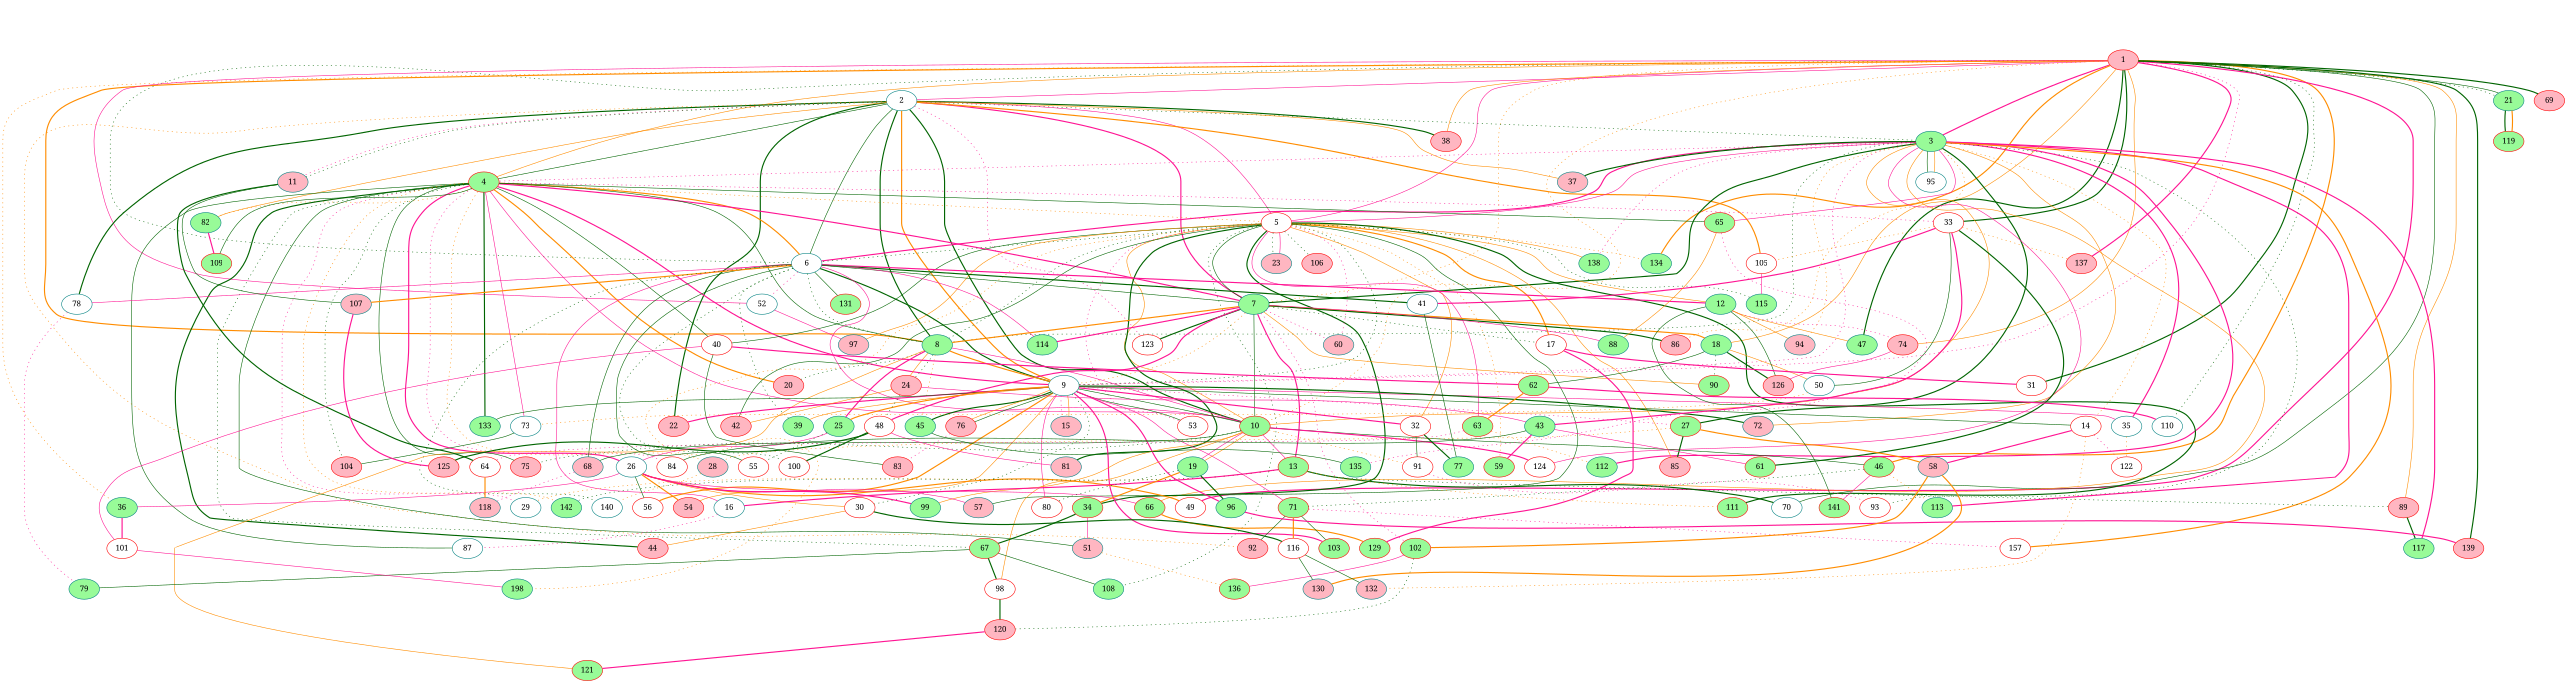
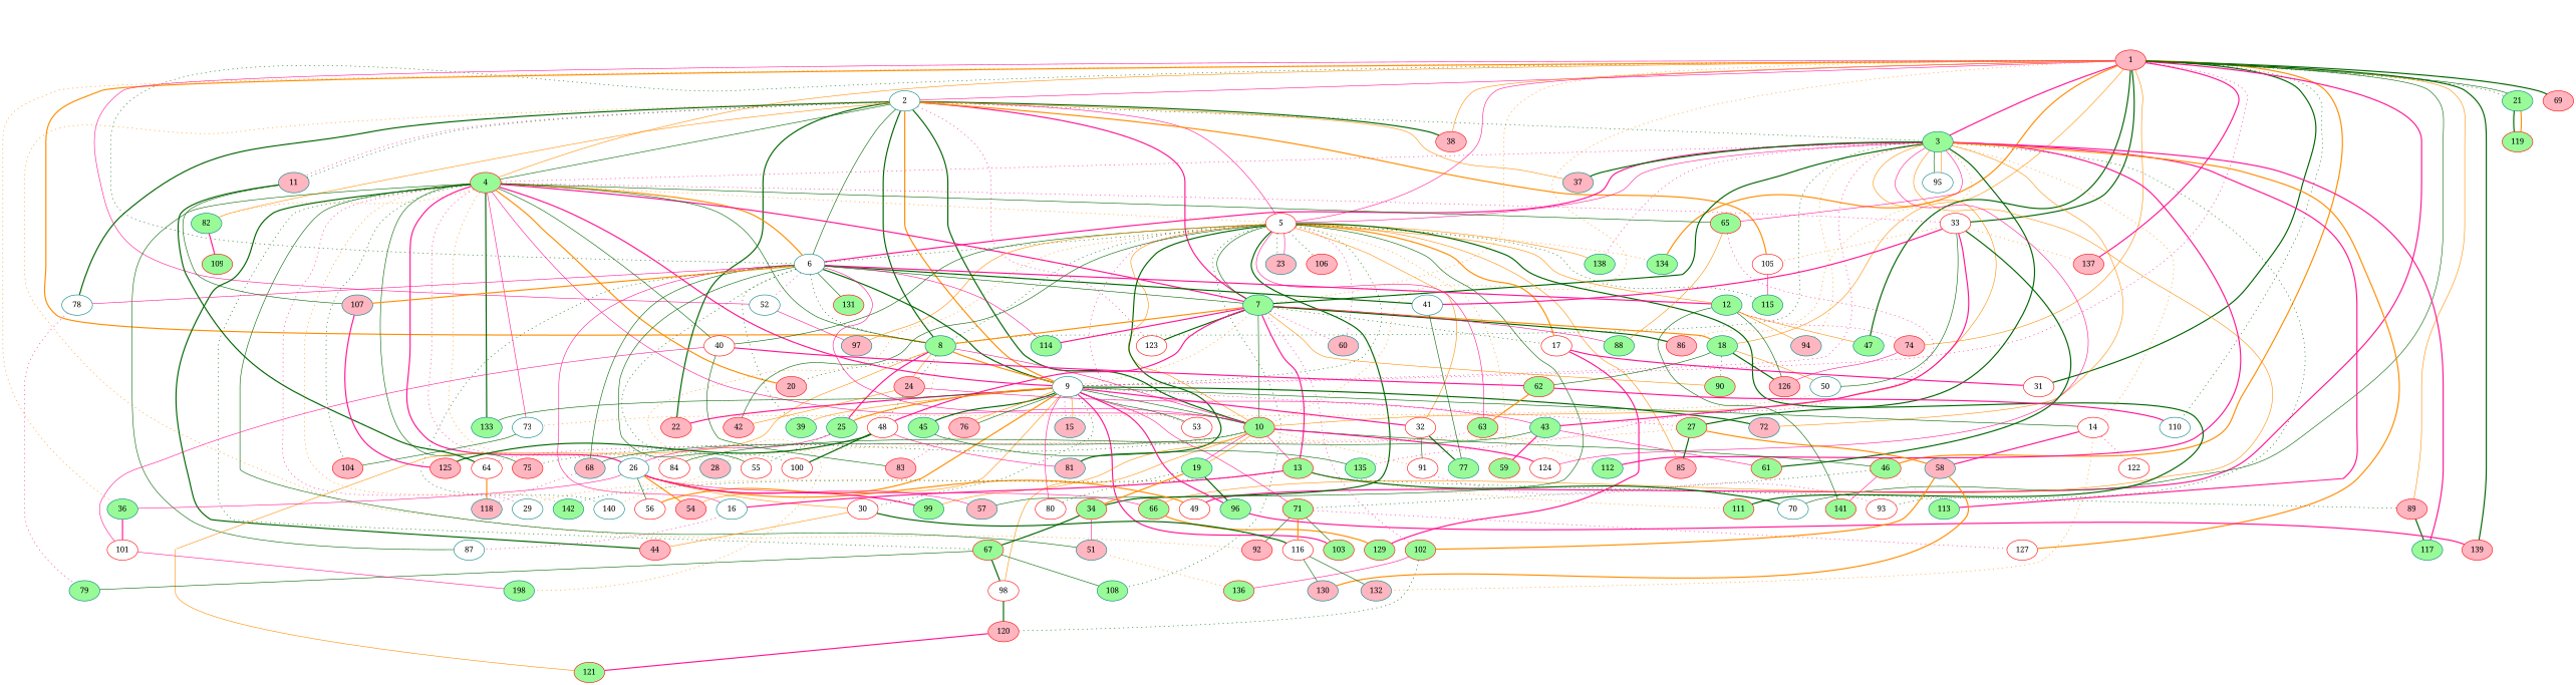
  graph {
    fontname="Noto Serif"
    node [color=red fillcolor=palegreen fontname="Noto Serif" style=filled]
    edge [color=darkgreen fontname="Noto Serif" style=solid]
    1 [fillcolor=lightpink]
    2 [color=teal fillcolor=white]
    3 [color=teal]
    4
    5 [fillcolor=white]
    6 [color=teal fillcolor=white]
    7 [color=teal]
    8 [color=teal]
    9 [color=teal fillcolor=white]
    10
    18 [color=teal]
    21 [color=teal]
    31 [fillcolor=white]
    33 [fillcolor=white]
    36 [color=teal]
    38 [fillcolor=lightpink]
    46
    47 [color=teal]
    49 [fillcolor=white]
    52 [color=teal fillcolor=white]
    69 [fillcolor=lightpink]
    70 [color=teal fillcolor=white]
    74 [fillcolor=lightpink]
    89 [fillcolor=lightpink]
    110 [color=teal fillcolor=white]
    134 [color=teal]
    137 [fillcolor=lightpink]
    139 [fillcolor=lightpink]
    11 [color=teal fillcolor=lightpink]
    22 [fillcolor=lightpink]
    37 [color=teal fillcolor=lightpink]
    78 [color=teal fillcolor=white]
    82 [color=teal]
    92 [fillcolor=lightpink]
    105 [fillcolor=white]
    123 [fillcolor=white]
    14 [fillcolor=white]
    27
-   35 [color=teal fillcolor=white]
    65
    66
    72 [color=teal fillcolor=lightpink]
    86 [fillcolor=lightpink]
    93 [fillcolor=white]
    94 [color=teal fillcolor=lightpink]
    95 [color=teal fillcolor=white]
    112 [color=teal]
    113 [color=teal]
    117 [color=teal]
    124 [fillcolor=white]
-   127 [fillcolor=white label=157]
+   127 [fillcolor=white]
    138 [color=teal]
    20 [fillcolor=lightpink]
    26 [color=teal fillcolor=white]
    28 [color=teal fillcolor=lightpink]
    29 [color=teal fillcolor=white]
    40 [fillcolor=white]
    44 [fillcolor=lightpink]
    51 [color=teal fillcolor=lightpink]
    67
    73 [color=teal fillcolor=white]
    75 [fillcolor=lightpink]
    84 [fillcolor=white]
    87 [color=teal fillcolor=white]
    104 [fillcolor=lightpink]
    109
    133 [color=teal]
    142 [color=teal]
    12 [color=teal]
    17 [fillcolor=white]
    23 [color=teal fillcolor=lightpink]
    32 [fillcolor=white]
    34
    42 [fillcolor=lightpink]
    53 [fillcolor=white]
    57 [color=teal fillcolor=lightpink]
    59
    60 [color=teal fillcolor=lightpink]
    63
    81 [color=teal fillcolor=lightpink]
    85 [fillcolor=lightpink]
    97 [color=teal fillcolor=lightpink]
    106 [fillcolor=lightpink]
    108 [color=teal]
    111
    115 [color=teal]
    n87 [color=teal label=198]
    16 [color=teal fillcolor=white]
    39 [color=teal]
    41 [color=teal fillcolor=white]
    55 [fillcolor=white]
    68 [color=teal fillcolor=lightpink]
    100 [fillcolor=white]
    107 [color=teal fillcolor=lightpink]
    114 [color=teal]
    131
    140 [color=teal fillcolor=white]
    13
    48 [fillcolor=white]
    88 [color=teal]
    90
    102
    24 [fillcolor=lightpink]
    25 [color=teal]
    45 [color=teal]
    121
    15 [color=teal fillcolor=lightpink]
    30 [fillcolor=white]
    54 [fillcolor=lightpink]
    56 [fillcolor=white]
    71
    76 [fillcolor=lightpink]
    80 [fillcolor=white]
    96 [color=teal]
    103
    19 [color=teal]
    91 [fillcolor=white]
    98 [fillcolor=white]
    99 [color=teal]
    50 [color=teal fillcolor=white]
    62
    126 [fillcolor=lightpink]
    119
    43 [color=teal]
    61
    101 [fillcolor=white]
    141
    64 [fillcolor=white]
    79 [color=teal]
    58 [color=teal fillcolor=lightpink]
    122 [fillcolor=white]
    132 [color=teal fillcolor=lightpink]
    135 [color=teal]
    129
    83 [fillcolor=lightpink]
    136
    77 [color=teal]
    118 [color=teal fillcolor=lightpink]
    125 [fillcolor=lightpink]
    120 [fillcolor=lightpink]
    116 [fillcolor=white]
    130 [color=teal fillcolor=lightpink]
    1 -- 2 [color=deeppink]
    1 -- 3 [color=deeppink style=bold]
    1 -- 4 [color=darkorange]
    1 -- 5 [color=deeppink]
    1 -- 6 [style=dotted]
    1 -- 7 [color=darkorange style=dotted]
    1 -- 8 [color=darkorange style=bold]
    1 -- 9 [color=deeppink style=dotted]
    1 -- 10 [color=darkorange style=dotted]
    1 -- 18 [color=darkorange]
    1 -- 21 [style=dotted]
    1 -- 21
    1 -- 31 [style=bold]
    1 -- 33 [style=bold]
    1 -- 36 [color=darkorange style=dotted]
    1 -- 38 [color=darkorange]
    1 -- 46 [color=darkorange style=bold]
    1 -- 47 [style=bold]
    1 -- 49 [color=deeppink style=bold]
    1 -- 52 [color=deeppink]
    1 -- 69 [style=bold]
    1 -- 70
    1 -- 74 [color=darkorange]
    1 -- 89 [color=darkorange]
    1 -- 110 [style=dotted]
    1 -- 134 [color=darkorange style=bold]
    1 -- 137 [color=deeppink style=bold]
    1 -- 139 [style=bold]
    2 -- 3 [style=dotted]
    2 -- 4
    2 -- 5 [color=deeppink]
    2 -- 6
    2 -- 7 [color=deeppink style=bold]
    2 -- 8 [style=bold]
    2 -- 9 [color=darkorange style=bold]
    2 -- 10 [style=bold]
    2 -- 38 [style=bold]
    2 -- 11 [color=deeppink style=dotted]
    2 -- 11 [style=dotted]
    2 -- 22 [style=bold]
    2 -- 37 [color=darkorange]
    2 -- 78 [style=bold]
    2 -- 82 [color=darkorange]
    2 -- 92 [color=darkorange style=dotted]
    2 -- 105 [color=darkorange style=bold]
    2 -- 123 [color=deeppink style=dotted]
    3 -- 4 [color=deeppink style=dotted]
    3 -- 5 [color=deeppink]
    3 -- 6 [color=deeppink style=bold]
    3 -- 7 [style=bold]
    3 -- 8 [style=dotted]
    3 -- 9 [color=deeppink style=dotted]
    3 -- 10 [color=darkorange]
    3 -- 37 [style=bold]
    3 -- 14 [color=darkorange style=dotted]
    3 -- 27 [style=bold]
-   3 -- 35 [color=deeppink style=bold]
    3 -- 65 [color=deeppink]
    3 -- 66 [color=darkorange]
    3 -- 72 [color=darkorange]
    3 -- 86 [color=darkorange style=dotted]
    3 -- 93 [style=dotted]
    3 -- 94 [color=darkorange style=dotted]
    3 -- 95
    3 -- 95 [color=darkorange]
    3 -- 112 [color=deeppink style=bold]
    3 -- 113 [color=deeppink style=bold]
    3 -- 117 [color=deeppink style=bold]
    3 -- 124 [color=deeppink]
    3 -- 127 [color=darkorange style=bold]
    3 -- 138 [color=deeppink style=dotted]
    4 -- 5 [color=darkorange style=dotted]
    4 -- 6 [color=darkorange style=bold]
    4 -- 7 [color=deeppink style=bold]
    4 -- 8
    4 -- 9 [color=deeppink style=bold]
    4 -- 10 [color=deeppink]
    4 -- 33 [color=deeppink style=dotted]
    4 -- 82 [color=darkorange style=dotted]
    4 -- 65
    4 -- 20 [color=darkorange style=bold]
    4 -- 26 [color=deeppink style=bold]
    4 -- 28 [color=darkorange style=dotted]
    4 -- 29 [color=deeppink style=dotted]
    4 -- 40
    4 -- 44 [style=bold]
    4 -- 51
    4 -- 67 [style=dotted]
    4 -- 73 [color=deeppink]
    4 -- 75
    4 -- 84 [color=deeppink style=dotted]
    4 -- 87
    4 -- 104 [style=dotted]
-   4 -- 109
    4 -- 133 [style=bold]
    4 -- 142 [color=darkorange style=dotted]
    5 -- 6 [style=dotted]
    5 -- 7
    5 -- 8 [style=dotted]
    5 -- 9 [style=dotted]
    5 -- 10 [color=darkorange]
    5 -- 134 [color=darkorange style=dotted]
    5 -- 138 [color=darkorange]
    5 -- 40
    5 -- 12 [color=darkorange]
    5 -- 17 [color=darkorange style=bold]
    5 -- 23 [style=dotted]
    5 -- 23 [color=deeppink]
    5 -- 32 [color=darkorange]
    5 -- 34 [style=bold]
    5 -- 42
    5 -- 53 [color=deeppink style=dotted]
    5 -- 57
    5 -- 59 [color=darkorange style=dotted]
    5 -- 60 [color=deeppink style=dotted]
    5 -- 63 [color=deeppink]
    5 -- 81 [style=bold]
    5 -- 85 [color=darkorange]
    5 -- 97 [color=darkorange]
    5 -- 106 [style=dotted]
    5 -- 108 [style=dotted]
    5 -- 111 [style=bold]
    5 -- 115 [style=dotted]
    5 -- n87 [color=darkorange style=dotted]
    6 -- 7
    6 -- 8 [style=dotted]
    6 -- 9 [style=bold]
    6 -- 10 [color=deeppink]
    6 -- 52 [color=deeppink style=dotted]
    6 -- 78 [color=deeppink]
    6 -- 12 [color=deeppink style=bold]
    6 -- 16 [color=deeppink]
    6 -- 39 [style=dotted]
    6 -- 41 [style=bold]
    6 -- 55
    6 -- 68
    6 -- 100 [style=dotted]
    6 -- 107 [color=darkorange style=bold]
    6 -- 114 [color=deeppink]
    6 -- 131
    6 -- 140 [style=dotted]
    7 -- 8 [color=darkorange style=bold]
    7 -- 9 [color=darkorange style=dotted]
    7 -- 10
    7 -- 18 [color=darkorange style=bold]
    7 -- 123 [style=bold]
    7 -- 86 [style=bold]
    7 -- 17 [style=dotted]
    7 -- 60 [color=deeppink style=dotted]
    7 -- 114 [color=deeppink style=bold]
    7 -- 13 [color=deeppink style=bold]
    7 -- 48 [color=deeppink style=bold]
    7 -- 88 [color=deeppink]
    7 -- 90 [color=darkorange]
    7 -- 102 [color=deeppink style=dotted]
    8 -- 9 [color=darkorange style=bold]
    8 -- 10 [color=deeppink]
    8 -- 20 [style=dotted]
    8 -- 24 [color=darkorange]
    8 -- 24 [style=dotted]
    8 -- 25 [color=deeppink style=bold]
    8 -- 45 [color=darkorange style=dotted]
    8 -- 121 [color=darkorange]
    9 -- 10
    9 -- 22 [color=deeppink style=bold]
    9 -- 14
    9 -- 27 [color=deeppink style=dotted]
-   9 -- 35 [color=deeppink]
    9 -- 72 [style=bold]
    9 -- 133
    9 -- 32 [color=deeppink style=bold]
    9 -- 53
    9 -- 39 [color=darkorange]
    9 -- 25 [color=darkorange style=bold]
    9 -- 45 [style=bold]
    9 -- 15 [color=deeppink style=dotted]
    9 -- 15 [color=darkorange]
    9 -- 30 [style=dotted]
    9 -- 54 [color=darkorange]
    9 -- 56 [color=darkorange style=bold]
    9 -- 71 [color=deeppink]
    9 -- 76 [color=darkorange]
    9 -- 76
    9 -- 80 [color=deeppink]
    9 -- 96 [color=deeppink style=bold]
    9 -- 103 [color=deeppink style=bold]
    10 -- 46
    10 -- 124 [color=deeppink style=bold]
    10 -- 75 [style=dotted]
    10 -- 68
    10 -- 13 [color=deeppink]
    10 -- 19 [color=deeppink]
    10 -- 19 [color=darkorange]
    10 -- 91 [color=darkorange style=dotted]
    10 -- 98 [color=darkorange]
    10 -- 99 [color=darkorange]
    18 -- 90 [style=dotted]
    18 -- 50 [color=darkorange]
    18 -- 62
    18 -- 126 [style=bold]
    21 -- 119 [style=bold]
    21 -- 119 [color=darkorange style=bold]
    33 -- 137 [color=darkorange style=dotted]
    33 -- 105 [color=darkorange style=dotted]
    33 -- 41 [color=deeppink style=bold]
    33 -- 50
    33 -- 43 [color=deeppink style=bold]
    33 -- 61 [style=bold]
    36 -- 101 [color=deeppink style=bold]
    46 -- 113 [color=darkorange style=dotted]
    46 -- 71 [style=dotted]
    46 -- 141 [color=deeppink]
    52 -- 97 [color=deeppink]
    74 -- 126 [color=deeppink]
    89 -- 117 [style=bold]
    11 -- 107
    11 -- 64 [style=bold]
    78 -- 79 [color=deeppink style=dotted]
    82 -- 109 [color=deeppink style=bold]
    105 -- 115 [color=deeppink]
    14 -- 58 [color=deeppink style=bold]
    14 -- 122 [color=deeppink style=dotted]
    14 -- 132 [color=darkorange style=dotted]
    27 -- 28 [color=darkorange style=dotted]
    27 -- 85 [style=bold]
    27 -- 58 [color=darkorange style=bold]
-   35 -- 122 [color=darkorange style=dotted]
    65 -- 88 [color=darkorange]
    65 -- 135 [color=deeppink style=dotted]
    66 -- 129 [color=darkorange style=bold]
    26 -- 36 [color=deeppink]
    26 -- 49 [color=darkorange style=bold]
    26 -- 66 [color=deeppink]
    26 -- 57 [color=deeppink]
    26 -- 30 [color=darkorange]
    26 -- 54 [color=darkorange style=bold]
    26 -- 56
    26 -- 99 [color=deeppink style=bold]
    28 -- 140 [color=darkorange style=dotted]
    40 -- 62 [color=deeppink style=bold]
    40 -- 101 [color=deeppink]
    40 -- 83
    51 -- 136 [color=darkorange style=dotted]
    67 -- 108
    67 -- 98 [style=bold]
    67 -- 79
    73 -- 104
    12 -- 47 [color=darkorange]
    12 -- 74 [color=deeppink style=dotted]
    12 -- 94 [color=darkorange]
    12 -- 126
    12 -- 141
    17 -- 31 [color=deeppink style=bold]
    17 -- 129 [color=deeppink style=bold]
    32 -- 91
    32 -- 77 [style=bold]
    34 -- 51 [color=deeppink]
    34 -- 67 [style=bold]
    63 -- 112 [color=darkorange style=dotted]
    63 -- 64 [color=deeppink style=dotted]
    16 -- 87 [color=deeppink style=dotted]
    41 -- 77
    68 -- 118 [color=deeppink style=dotted]
    107 -- 125 [color=deeppink style=bold]
    13 -- 70 [style=bold]
    13 -- 89 [style=dotted]
    13 -- 29 [color=darkorange style=dotted]
    13 -- 142 [style=dotted]
    13 -- 111 [color=darkorange style=dotted]
    13 -- 16 [color=deeppink style=bold]
    48 -- 81 [color=deeppink]
    48 -- 100 [style=bold]
    48 -- 125 [style=bold]
    102 -- 136 [color=deeppink]
    102 -- 120 [style=dotted]
    24 -- 42 [color=darkorange]
    24 -- 48 [style=dotted]
    24 -- 43 [color=deeppink]
    25 -- 26 [color=deeppink]
    25 -- 55 [style=dotted]
    45 -- 135
    30 -- 44 [color=darkorange]
    30 -- 116 [style=bold]
    71 -- 92
    71 -- 127 [color=deeppink style=dotted]
    71 -- 103
    71 -- 116 [color=darkorange style=bold]
    76 -- 83 [color=deeppink style=dotted]
    96 -- 139 [color=deeppink style=bold]
    19 -- 34 [color=darkorange style=bold]
    19 -- 80 [style=dotted]
    19 -- 96 [style=bold]
    91 -- 93 [color=deeppink style=dotted]
    98 -- 120 [style=bold]
    50 -- 73 [color=darkorange style=dotted]
    62 -- 110 [color=deeppink style=bold]
    62 -- 63 [color=darkorange style=bold]
    43 -- 84
    43 -- 59 [color=deeppink style=bold]
    43 -- 61 [color=deeppink]
    101 -- n87 [color=deeppink]
    64 -- 118 [color=darkorange style=bold]
    58 -- 102 [color=darkorange style=bold]
    58 -- 130 [color=darkorange style=bold]
    120 -- 121 [color=deeppink style=bold]
    116 -- 132
    116 -- 130
  }
